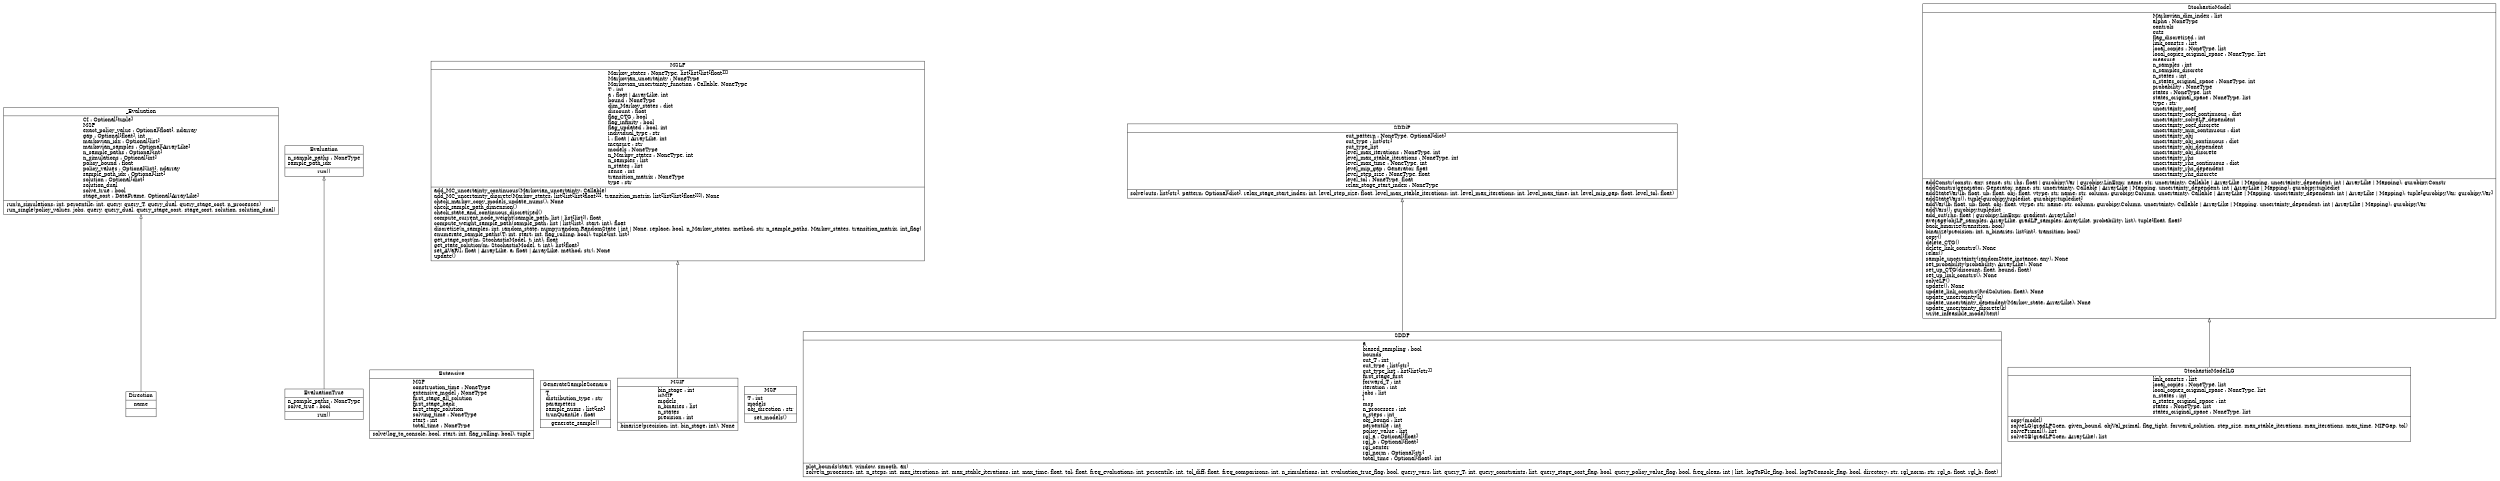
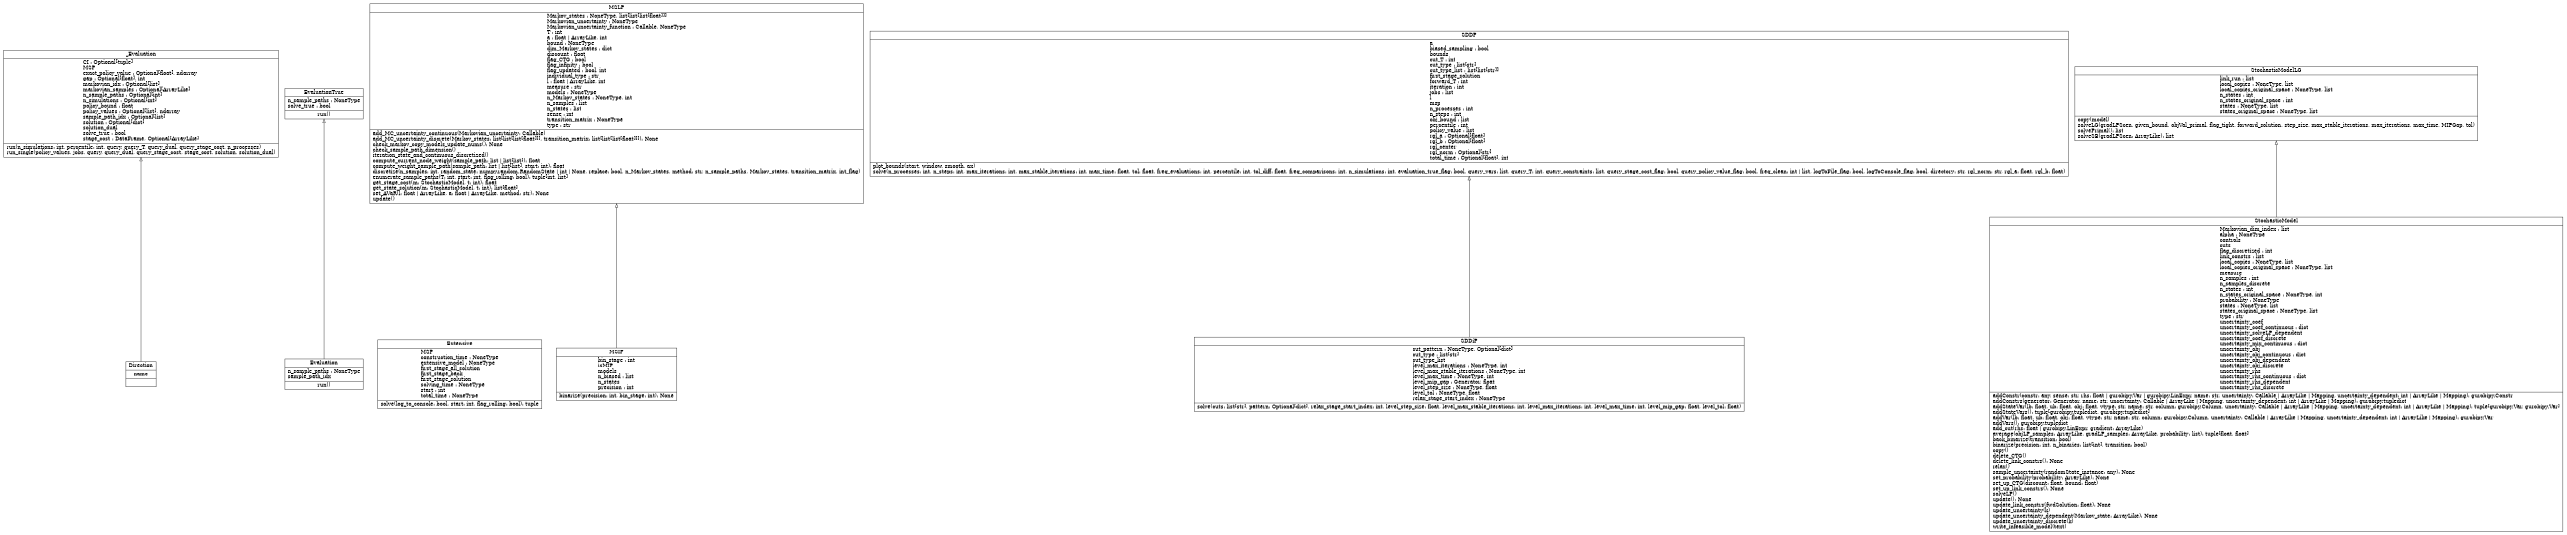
  digraph {
    rankdir=BT
    node [color=black fontcolor=black shape=record style=solid]
    edge [arrowhead=empty arrowtail=none]
    n1 [label=<{Direction|name<br ALIGN="LEFT"/>|}>]
    n2 [label=<{_Evaluation|CI : Optional[tuple]<br ALIGN="LEFT"/>MSP<br ALIGN="LEFT"/>exact_policy_value : Optional[float], ndarray<br ALIGN="LEFT"/>gap : Optional[float], int<br ALIGN="LEFT"/>markovian_idx : Optional[list]<br ALIGN="LEFT"/>markovian_samples : Optional[ArrayLike]<br ALIGN="LEFT"/>n_sample_paths : Optional[int]<br ALIGN="LEFT"/>n_simulations : Optional[int]<br ALIGN="LEFT"/>policy_bound : float<br ALIGN="LEFT"/>policy_values : Optional[list], ndarray<br ALIGN="LEFT"/>sample_path_idx : Optional[list]<br ALIGN="LEFT"/>solution : Optional[dict]<br ALIGN="LEFT"/>solution_dual<br ALIGN="LEFT"/>solve_true : bool<br ALIGN="LEFT"/>stage_cost : DataFrame, Optional[ArrayLike]<br ALIGN="LEFT"/>|run(n_simulations: int, percentile: int, query, query_T, query_dual, query_stage_cost, n_processes)<br ALIGN="LEFT"/>run_single(policy_values, jobs, query, query_dual, query_stage_cost, stage_cost, solution, solution_dual)<br ALIGN="LEFT"/>}>]
    n3 [label=<{Evaluation|n_sample_paths : NoneType<br ALIGN="LEFT"/>sample_path_idx<br ALIGN="LEFT"/>|run()<br ALIGN="LEFT"/>}>]
    n4 [label=<{EvaluationTrue|n_sample_paths : NoneType<br ALIGN="LEFT"/>solve_true : bool<br ALIGN="LEFT"/>|run()<br ALIGN="LEFT"/>}>]
    n5 [label=<{Extensive|MSP<br ALIGN="LEFT"/>construction_time : NoneType<br ALIGN="LEFT"/>extensive_model : NoneType<br ALIGN="LEFT"/>first_stage_all_solution<br ALIGN="LEFT"/>first_stage_back<br ALIGN="LEFT"/>first_stage_solution<br ALIGN="LEFT"/>solving_time : NoneType<br ALIGN="LEFT"/>start : int<br ALIGN="LEFT"/>total_time : NoneType<br ALIGN="LEFT"/>|solve(log_to_console: bool, start: int, flag_rolling: bool): tuple<br ALIGN="LEFT"/>}>]
-   n6 [label=<{GenerateSampleScenaro|T<br ALIGN="LEFT"/>distribution_type : str<br ALIGN="LEFT"/>parameters<br ALIGN="LEFT"/>sample_nums : list[int]<br ALIGN="LEFT"/>trunQuantile : float<br ALIGN="LEFT"/>|generate_sample()<br ALIGN="LEFT"/>}>]
-   n7 [label=<{MSIP|bin_stage : int<br ALIGN="LEFT"/>isMIP<br ALIGN="LEFT"/>models<br ALIGN="LEFT"/>n_binaries : list<br ALIGN="LEFT"/>n_states<br ALIGN="LEFT"/>precision : int<br ALIGN="LEFT"/>|binarize(precision: int, bin_stage: int): None<br ALIGN="LEFT"/>}>]
-   n8 [label=<{MSLP|Markov_states : NoneType, list[list[list[float]]]<br ALIGN="LEFT"/>Markovian_uncertainty : NoneType<br ALIGN="LEFT"/>Markovian_uncertainty_function : Callable, NoneType<br ALIGN="LEFT"/>T : int<br ALIGN="LEFT"/>a : float \| ArrayLike, int<br ALIGN="LEFT"/>bound : NoneType<br ALIGN="LEFT"/>dim_Markov_states : dict<br ALIGN="LEFT"/>discount : float<br ALIGN="LEFT"/>flag_CTG : bool<br ALIGN="LEFT"/>flag_infinity : bool<br ALIGN="LEFT"/>flag_updated : bool, int<br ALIGN="LEFT"/>individual_type : str<br ALIGN="LEFT"/>l : float \| ArrayLike, int<br ALIGN="LEFT"/>measure : str<br ALIGN="LEFT"/>models : NoneType<br ALIGN="LEFT"/>n_Markov_states : NoneType, int<br ALIGN="LEFT"/>n_samples : list<br ALIGN="LEFT"/>n_states : list<br ALIGN="LEFT"/>sense : int<br ALIGN="LEFT"/>transition_matrix : NoneType<br ALIGN="LEFT"/>type : str<br ALIGN="LEFT"/>|add_MC_uncertainty_continuous(Markovian_uncertainty: Callable)<br ALIGN="LEFT"/>add_MC_uncertainty_discrete(Markov_states: list[list[list[float]]], transition_matrix: list[list[list[float]]]): None<br ALIGN="LEFT"/>check_markov_copy_models_update_nums(): None<br ALIGN="LEFT"/>check_sample_path_dimension()<br ALIGN="LEFT"/>check_state_and_continuous_discretized()<br ALIGN="LEFT"/>compute_current_node_weight(sample_path: list \| list[list]): float<br ALIGN="LEFT"/>compute_weight_sample_path(sample_path: list \| list[list], start: int): float<br ALIGN="LEFT"/>discretize(n_samples: int, random_state: numpy.random.RandomState \| int \| None, replace: bool, n_Markov_states, method: str, n_sample_paths, Markov_states, transition_matrix, int_flag)<br ALIGN="LEFT"/>enumerate_sample_paths(T: int, start: int, flag_rolling: bool): tuple[int, list]<br ALIGN="LEFT"/>get_stage_cost(m: StochasticModel, t: int): float<br ALIGN="LEFT"/>get_state_solution(m: StochasticModel, t: int): list[float]<br ALIGN="LEFT"/>set_AVaR(l: float \| ArrayLike, a: float \| ArrayLike, method: str): None<br ALIGN="LEFT"/>update()<br ALIGN="LEFT"/>}>]
-   n9 [label=<{MSP|T : int<br ALIGN="LEFT"/>models<br ALIGN="LEFT"/>obj_direction : str<br ALIGN="LEFT"/>|set_models()<br ALIGN="LEFT"/>}>]
-   n10 [label=<{SDDP|a<br ALIGN="LEFT"/>biased_sampling : bool<br ALIGN="LEFT"/>bounds<br ALIGN="LEFT"/>cut_T : int<br ALIGN="LEFT"/>cut_type : list[str]<br ALIGN="LEFT"/>cut_type_list : list[list[str]]<br ALIGN="LEFT"/>first_stage_first<br ALIGN="LEFT"/>forward_T : int<br ALIGN="LEFT"/>iteration : int<br ALIGN="LEFT"/>jobs : list<br ALIGN="LEFT"/>l<br ALIGN="LEFT"/>msp<br ALIGN="LEFT"/>n_processes : int<br ALIGN="LEFT"/>n_steps : int<br ALIGN="LEFT"/>obj_bound : list<br ALIGN="LEFT"/>percentile : int<br ALIGN="LEFT"/>policy_value : list<br ALIGN="LEFT"/>rgl_a : Optional[float]<br ALIGN="LEFT"/>rgl_b : Optional[float]<br ALIGN="LEFT"/>rgl_center<br ALIGN="LEFT"/>rgl_norm : Optional[str]<br ALIGN="LEFT"/>total_time : Optional[float], int<br ALIGN="LEFT"/>|plot_bounds(start, window, smooth, ax)<br ALIGN="LEFT"/>solve(n_processes: int, n_steps: int, max_iterations: int, max_stable_iterations: int, max_time: float, tol: float, freq_evaluations: int, percentile: int, tol_diff: float, freq_comparisons: int, n_simulations: int, evaluation_true_flag: bool, query_vars: list, query_T: int, query_constraints: list, query_stage_cost_flag: bool, query_policy_value_flag: bool, freq_clean: int \| list, logToFile_flag: bool, logToConsole_flag: bool, directory: str, rgl_norm: str, rgl_a: float, rgl_b: float)<br ALIGN="LEFT"/>}>]
+   n7 [label=<{MSIP|bin_stage : int<br ALIGN="LEFT"/>isMIP<br ALIGN="LEFT"/>models<br ALIGN="LEFT"/>n_biased : list<br ALIGN="LEFT"/>n_states<br ALIGN="LEFT"/>precision : int<br ALIGN="LEFT"/>|binarize(precision: int, bin_stage: int): None<br ALIGN="LEFT"/>}>]
+   n8 [label=<{MSLP|Markov_states : NoneType, list[list[list[float]]]<br ALIGN="LEFT"/>Markovian_uncertainty : NoneType<br ALIGN="LEFT"/>Markovian_uncertainty_function : Callable, NoneType<br ALIGN="LEFT"/>T : int<br ALIGN="LEFT"/>a : float \| ArrayLike, int<br ALIGN="LEFT"/>bound : NoneType<br ALIGN="LEFT"/>dim_Markov_states : dict<br ALIGN="LEFT"/>discount : float<br ALIGN="LEFT"/>flag_CTG : bool<br ALIGN="LEFT"/>flag_infinity : bool<br ALIGN="LEFT"/>flag_updated : bool, int<br ALIGN="LEFT"/>individual_type : str<br ALIGN="LEFT"/>l : float \| ArrayLike, int<br ALIGN="LEFT"/>measure : str<br ALIGN="LEFT"/>models : NoneType<br ALIGN="LEFT"/>n_Markov_states : NoneType, int<br ALIGN="LEFT"/>n_samples : list<br ALIGN="LEFT"/>n_states : list<br ALIGN="LEFT"/>sense : int<br ALIGN="LEFT"/>transition_matrix : NoneType<br ALIGN="LEFT"/>type : str<br ALIGN="LEFT"/>|add_MC_uncertainty_continuous(Markovian_uncertainty: Callable)<br ALIGN="LEFT"/>add_MC_uncertainty_discrete(Markov_states: list[list[list[float]]], transition_matrix: list[list[list[float]]]): None<br ALIGN="LEFT"/>check_markov_copy_models_update_nums(): None<br ALIGN="LEFT"/>check_sample_path_dimension()<br ALIGN="LEFT"/>iteration_state_and_continuous_discretized()<br ALIGN="LEFT"/>compute_current_node_weight(sample_path: list \| list[list]): float<br ALIGN="LEFT"/>compute_weight_sample_path(sample_path: list \| list[list], start: int): float<br ALIGN="LEFT"/>discretize(n_samples: int, random_state: numpy.random.RandomState \| int \| None, replace: bool, n_Markov_states, method: str, n_sample_paths, Markov_states, transition_matrix, int_flag)<br ALIGN="LEFT"/>enumerate_sample_paths(T: int, start: int, flag_rolling: bool): tuple[int, list]<br ALIGN="LEFT"/>get_stage_cost(m: StochasticModel, t: int): float<br ALIGN="LEFT"/>get_state_solution(m: StochasticModel, t: int): list[float]<br ALIGN="LEFT"/>set_AVaR(l: float \| ArrayLike, a: float \| ArrayLike, method: str): None<br ALIGN="LEFT"/>update()<br ALIGN="LEFT"/>}>]
+   n10 [label=<{SDDP|a<br ALIGN="LEFT"/>biased_sampling : bool<br ALIGN="LEFT"/>bounds<br ALIGN="LEFT"/>cut_T : int<br ALIGN="LEFT"/>cut_type : list[str]<br ALIGN="LEFT"/>cut_type_list : list[list[str]]<br ALIGN="LEFT"/>first_stage_solution<br ALIGN="LEFT"/>forward_T : int<br ALIGN="LEFT"/>iteration : int<br ALIGN="LEFT"/>jobs : list<br ALIGN="LEFT"/>l<br ALIGN="LEFT"/>msp<br ALIGN="LEFT"/>n_processes : int<br ALIGN="LEFT"/>n_steps : int<br ALIGN="LEFT"/>obj_bound : list<br ALIGN="LEFT"/>percentile : int<br ALIGN="LEFT"/>policy_value : list<br ALIGN="LEFT"/>rgl_a : Optional[float]<br ALIGN="LEFT"/>rgl_b : Optional[float]<br ALIGN="LEFT"/>rgl_center<br ALIGN="LEFT"/>rgl_norm : Optional[str]<br ALIGN="LEFT"/>total_time : Optional[float], int<br ALIGN="LEFT"/>|plot_bounds(start, window, smooth, ax)<br ALIGN="LEFT"/>solve(n_processes: int, n_steps: int, max_iterations: int, max_stable_iterations: int, max_time: float, tol: float, freq_evaluations: int, percentile: int, tol_diff: float, freq_comparisons: int, n_simulations: int, evaluation_true_flag: bool, query_vars: list, query_T: int, query_constraints: list, query_stage_cost_flag: bool, query_policy_value_flag: bool, freq_clean: int \| list, logToFile_flag: bool, logToConsole_flag: bool, directory: str, rgl_norm: str, rgl_a: float, rgl_b: float)<br ALIGN="LEFT"/>}>]
    n11 [label=<{SDDiP|cut_pattern : NoneType, Optional[dict]<br ALIGN="LEFT"/>cut_type : list[str]<br ALIGN="LEFT"/>cut_type_list<br ALIGN="LEFT"/>level_max_iterations : NoneType, int<br ALIGN="LEFT"/>level_max_stable_iterations : NoneType, int<br ALIGN="LEFT"/>level_max_time : NoneType, int<br ALIGN="LEFT"/>level_mip_gap : Generator, float<br ALIGN="LEFT"/>level_step_size : NoneType, float<br ALIGN="LEFT"/>level_tol : NoneType, float<br ALIGN="LEFT"/>relax_stage_start_index : NoneType<br ALIGN="LEFT"/>|solve(cuts: list[str], pattern: Optional[dict], relax_stage_start_index: int, level_step_size: float, level_max_stable_iterations: int, level_max_iterations: int, level_max_time: int, level_mip_gap: float, level_tol: float)<br ALIGN="LEFT"/>}>]
    n12 [label=<{StochasticModel|Markovian_dim_index : list<br ALIGN="LEFT"/>alpha : NoneType<br ALIGN="LEFT"/>controls<br ALIGN="LEFT"/>cuts<br ALIGN="LEFT"/>flag_discretized : int<br ALIGN="LEFT"/>link_constrs : list<br ALIGN="LEFT"/>local_copies : NoneType, list<br ALIGN="LEFT"/>local_copies_original_space : NoneType, list<br ALIGN="LEFT"/>measure<br ALIGN="LEFT"/>n_samples : int<br ALIGN="LEFT"/>n_samples_discrete<br ALIGN="LEFT"/>n_states : int<br ALIGN="LEFT"/>n_states_original_space : NoneType, int<br ALIGN="LEFT"/>probability : NoneType<br ALIGN="LEFT"/>states : NoneType, list<br ALIGN="LEFT"/>states_original_space : NoneType, list<br ALIGN="LEFT"/>type : str<br ALIGN="LEFT"/>uncertainty_coef<br ALIGN="LEFT"/>uncertainty_coef_continuous : dict<br ALIGN="LEFT"/>uncertainty_solveLP_dependent<br ALIGN="LEFT"/>uncertainty_coef_discrete<br ALIGN="LEFT"/>uncertainty_mix_continuous : dict<br ALIGN="LEFT"/>uncertainty_obj<br ALIGN="LEFT"/>uncertainty_obj_continuous : dict<br ALIGN="LEFT"/>uncertainty_obj_dependent<br ALIGN="LEFT"/>uncertainty_obj_discrete<br ALIGN="LEFT"/>uncertainty_rhs<br ALIGN="LEFT"/>uncertainty_rhs_continuous : dict<br ALIGN="LEFT"/>uncertainty_rhs_dependent<br ALIGN="LEFT"/>uncertainty_rhs_discrete<br ALIGN="LEFT"/>|addConstr(constr: any, sense: str, rhs: float \| gurobipy.Var \| gurobipy.LinExpr, name: str, uncertainty: Callable \| ArrayLike \| Mapping, uncertainty_dependent: int \| ArrayLike \| Mapping): gurobipy.Constr<br ALIGN="LEFT"/>addConstrs(generator: Generator, name: str, uncertainty: Callable \| ArrayLike \| Mapping, uncertainty_dependent: int \| ArrayLike \| Mapping): gurobipy.tupledict<br ALIGN="LEFT"/>addStateVar(lb: float, ub: float, obj: float, vtype: str, name: str, column: gurobipy.Column, uncertainty: Callable \| ArrayLike \| Mapping, uncertainty_dependent: int \| ArrayLike \| Mapping): tuple[gurobipy.Var, gurobipy.Var]<br ALIGN="LEFT"/>addStateVars(): tuple[gurobipy.tupledict, gurobipy.tupledict]<br ALIGN="LEFT"/>addVar(lb: float, ub: float, obj: float, vtype: str, name: str, column: gurobipy.Column, uncertainty: Callable \| ArrayLike \| Mapping, uncertainty_dependent: int \| ArrayLike \| Mapping): gurobipy.Var<br ALIGN="LEFT"/>addVars(): gurobipy.tupledict<br ALIGN="LEFT"/>add_cut(rhs: float \| gurobipy.LinExpr, gradient: ArrayLike)<br ALIGN="LEFT"/>average(objLP_samples: ArrayLike, gradLP_samples: ArrayLike, probability: list): tuple[float, float]<br ALIGN="LEFT"/>back_binarize(transition: bool)<br ALIGN="LEFT"/>binarize(precision: int, n_binaries: list[int], transition: bool)<br ALIGN="LEFT"/>copy()<br ALIGN="LEFT"/>delete_CTG()<br ALIGN="LEFT"/>delete_link_constrs(): None<br ALIGN="LEFT"/>relax()<br ALIGN="LEFT"/>sample_uncertainty(randomState_instance: any): None<br ALIGN="LEFT"/>set_probability(probability: ArrayLike): None<br ALIGN="LEFT"/>set_up_CTG(discount: float, bound: float)<br ALIGN="LEFT"/>set_up_link_constrs(): None<br ALIGN="LEFT"/>solveLP()<br ALIGN="LEFT"/>update(): None<br ALIGN="LEFT"/>update_link_constrs(fwdSolution: float): None<br ALIGN="LEFT"/>update_uncertainty(k)<br ALIGN="LEFT"/>update_uncertainty_dependent(Markov_state: ArrayLike): None<br ALIGN="LEFT"/>update_uncertainty_discrete(k)<br ALIGN="LEFT"/>write_infeasible_model(text)<br ALIGN="LEFT"/>}>]
-   n13 [label=<{StochasticModelLG|link_constrs : list<br ALIGN="LEFT"/>local_copies : NoneType, list<br ALIGN="LEFT"/>local_copies_original_space : NoneType, list<br ALIGN="LEFT"/>n_states : int<br ALIGN="LEFT"/>n_states_original_space : int<br ALIGN="LEFT"/>states : NoneType, list<br ALIGN="LEFT"/>states_original_space : NoneType, list<br ALIGN="LEFT"/>|copy(model)<br ALIGN="LEFT"/>solveLG(gradLPScen, given_bound, objVal_primal, flag_tight, forward_solution, step_size, max_stable_iterations, max_iterations, max_time, MIPGap, tol)<br ALIGN="LEFT"/>solvePrimal(): list<br ALIGN="LEFT"/>solveSB(gradLPScen: ArrayLike): list<br ALIGN="LEFT"/>}>]
+   n13 [label=<{StochasticModelLG|link_run : list<br ALIGN="LEFT"/>local_copies : NoneType, list<br ALIGN="LEFT"/>local_copies_original_space : NoneType, list<br ALIGN="LEFT"/>n_states : int<br ALIGN="LEFT"/>n_states_original_space : int<br ALIGN="LEFT"/>states : NoneType, list<br ALIGN="LEFT"/>states_original_space : NoneType, list<br ALIGN="LEFT"/>|copy(model)<br ALIGN="LEFT"/>solveLG(gradLPScen, given_bound, objVal_primal, flag_tight, forward_solution, step_size, max_stable_iterations, max_iterations, max_time, MIPGap, tol)<br ALIGN="LEFT"/>solvePrimal(): list<br ALIGN="LEFT"/>solveSB(gradLPScen: ArrayLike): list<br ALIGN="LEFT"/>}>]
    n1 -> n2
-   n4 -> n3
+   n3 -> n4
    n7 -> n8
-   n10 -> n11
-   n13 -> n12
+   n11 -> n10
+   n12 -> n13
  }
